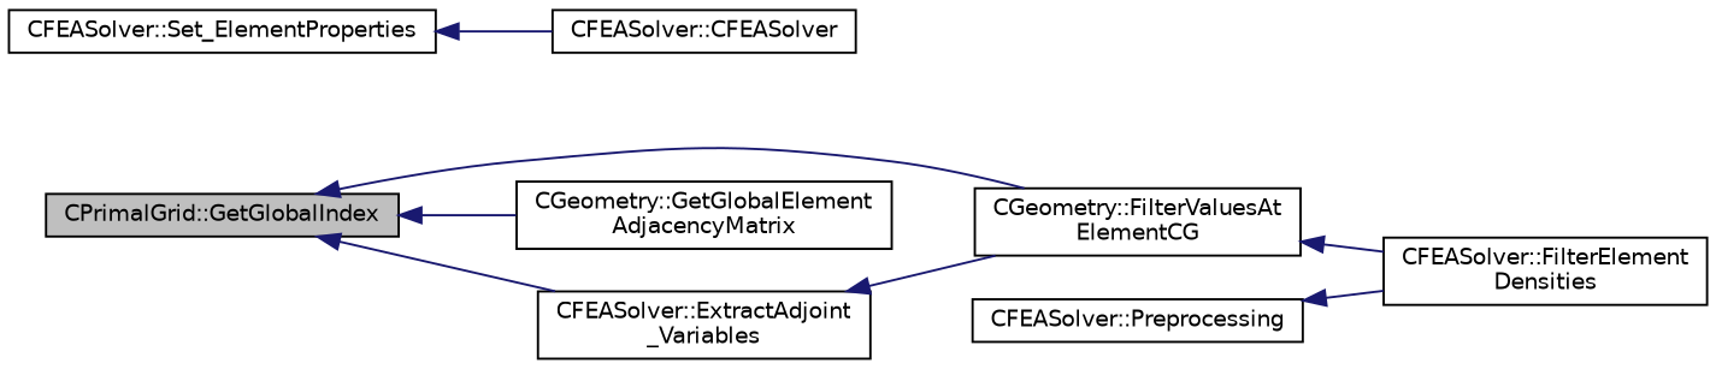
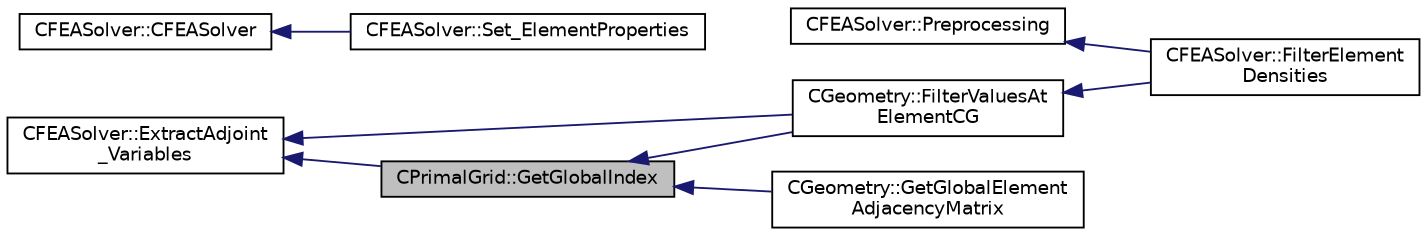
  digraph {
    rankdir=LR
    node [color=black fillcolor=white fontname=Helvetica fontsize=10 shape=record style=filled]
    edge [color=midnightblue dir=back fontname=Helvetica fontsize=10 labelfontname=Helvetica labelfontsize=10 style=solid]
    n1 [fillcolor=grey75 fontcolor=black height=0.2 label="CPrimalGrid::GetGlobalIndex" width=0.4]
    n2 [height=0.2 label="CGeometry::FilterValuesAt\lElementCG" width=0.4]
    n3 [height=0.2 label="CGeometry::GetGlobalElement\lAdjacencyMatrix" width=0.4]
    n4 [height=0.2 label="CFEASolver::ExtractAdjoint\l_Variables" width=0.4]
    n5 [height=0.2 label="CFEASolver::FilterElement\lDensities" width=0.4]
    n6 [height=0.2 label="CFEASolver::Set_ElementProperties" width=0.4]
    n7 [height=0.2 label="CFEASolver::CFEASolver" width=0.4]
    n8 [height=0.2 label="CFEASolver::Preprocessing" width=0.4]
    n1 -> n2
    n1 -> n3
-   n1 -> n4
+   n4 -> n1
    n2 -> n5
    n4 -> n2
-   n6 -> n7
+   n7 -> n6
    n8 -> n5
  }
